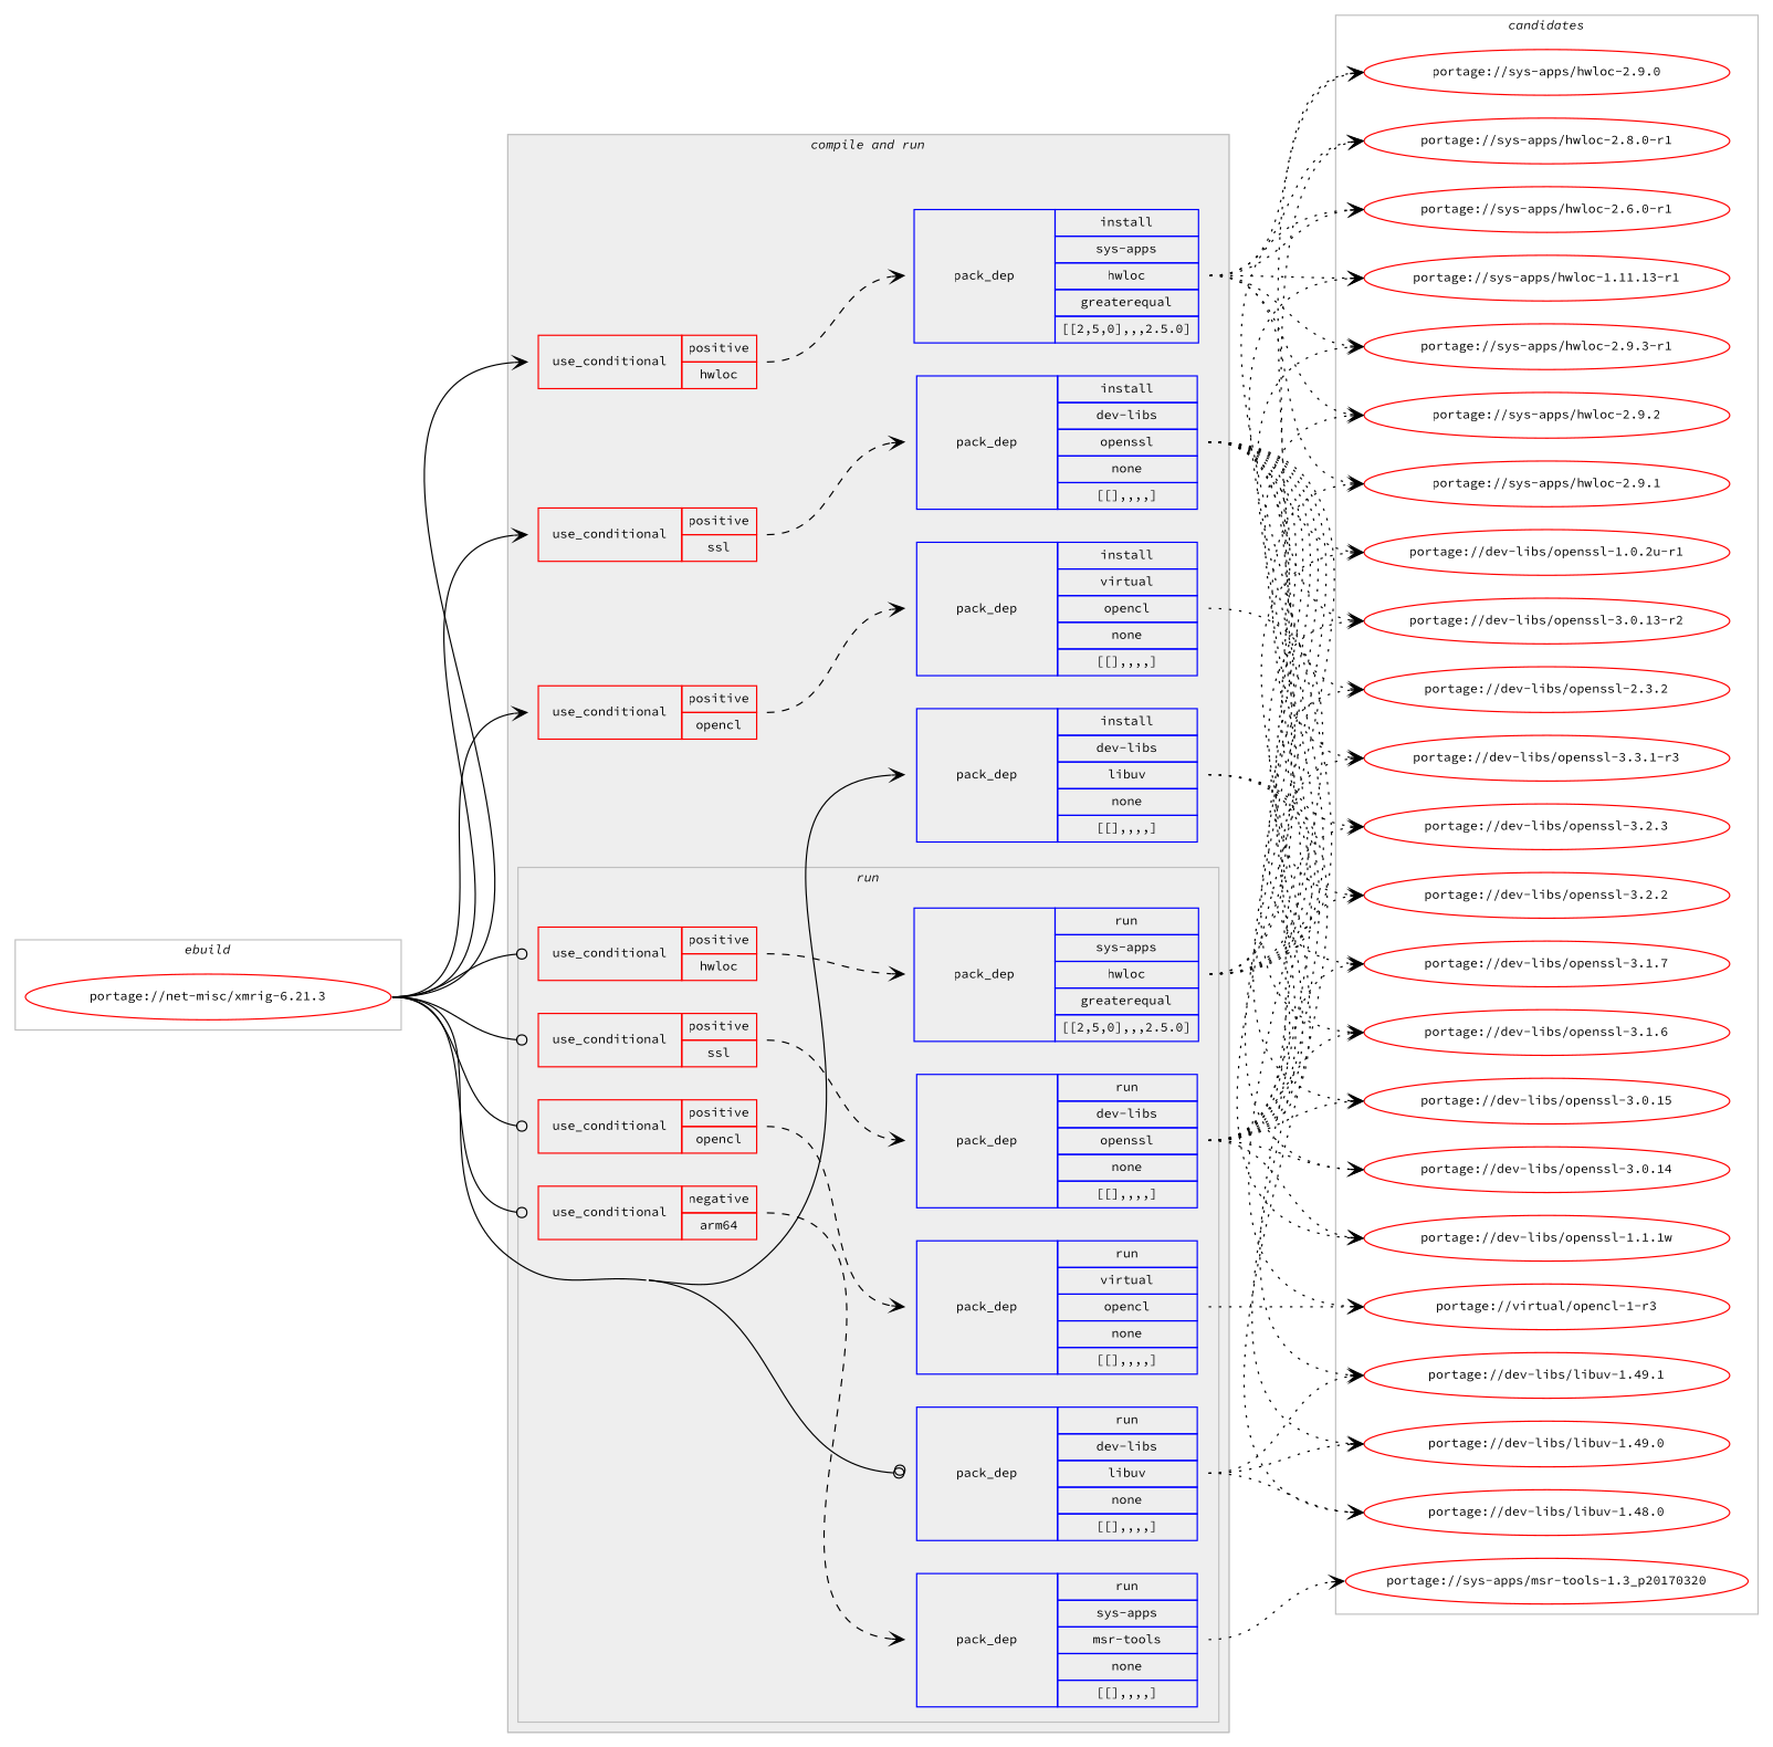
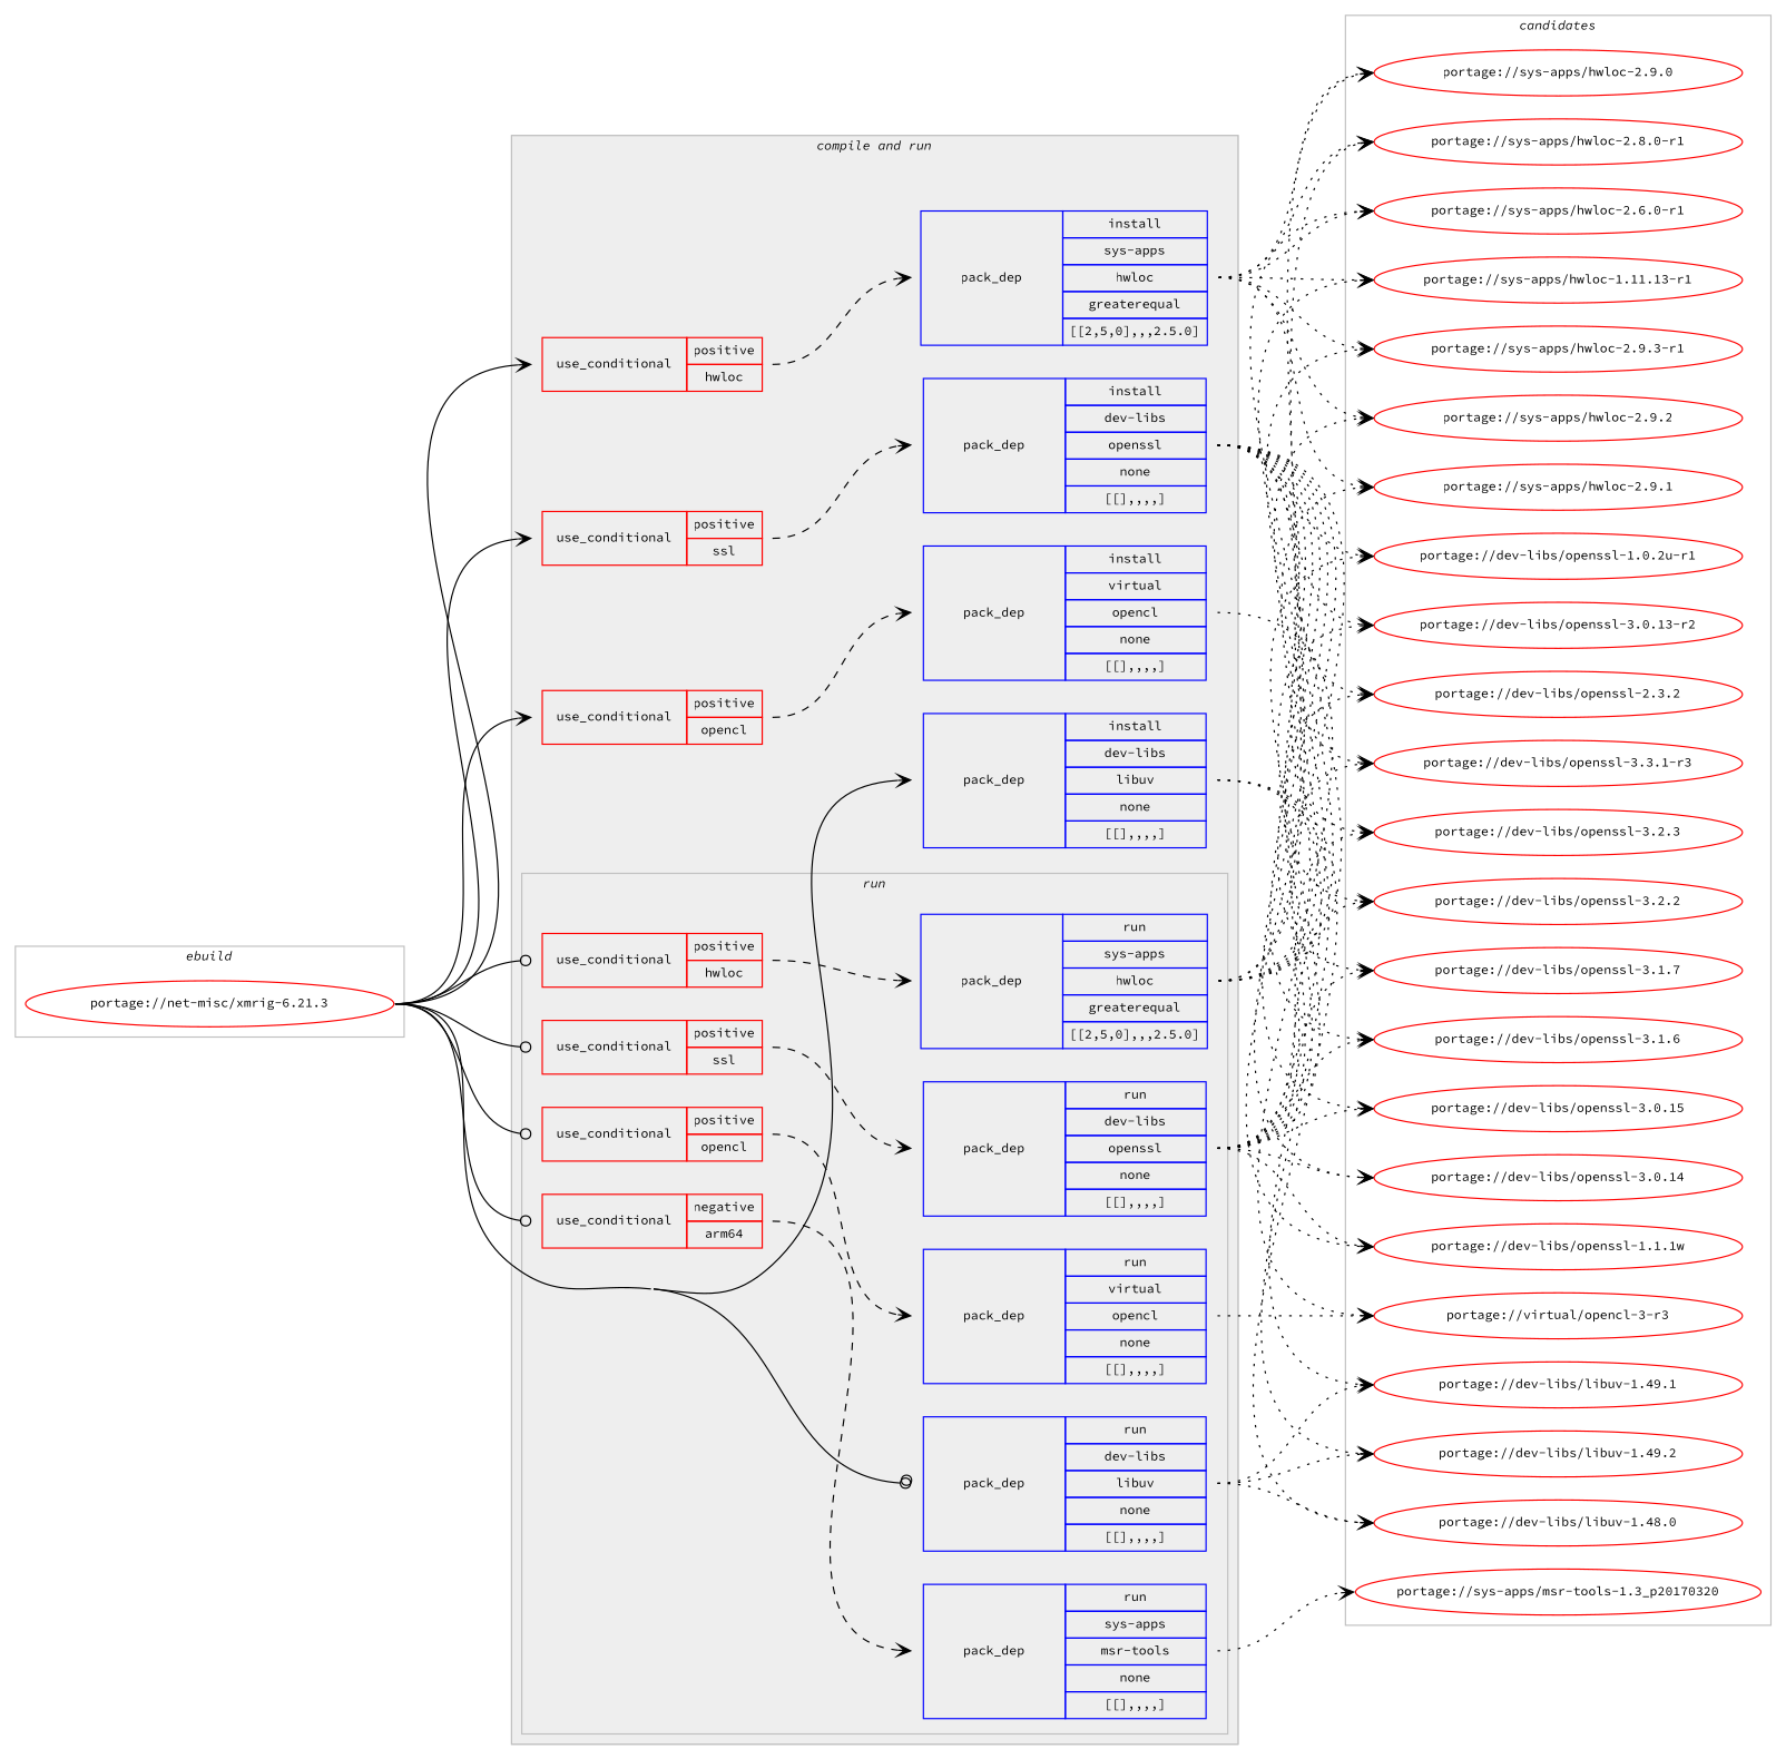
  digraph {
    compound=true
    concentrate=true
    fontname="Source Code Pro"
    fontsize=10
    newrank=true
    rankdir=LR
    ranksep=1.5
    node [color=red fontname="Source Code Pro" fontsize=10]
    edge [arrowhead=vee fontname="Source Code Pro" headport=w style=dotted tailport=e weight=100]
    n1 [label="portage://net-misc/xmrig-6.21.3" width=4]
    n2 [color=blue label=<<TABLE BORDER="0" CELLBORDER="1" CELLSPACING="0" CELLPADDING="4" WIDTH="220"><TR><TD ROWSPAN="6" CELLPADDING="30">pack_dep</TD></TR><TR><TD WIDTH="110">install</TD></TR><TR><TD>sys-apps</TD></TR><TR><TD>hwloc</TD></TR><TR><TD>greaterequal</TD></TR><TR><TD>[[2,5,0],,,2.5.0]</TD></TR></TABLE>> shape=none]
    n3 [label=<<TABLE BORDER="0" CELLBORDER="1" CELLSPACING="0" CELLPADDING="4"><TR><TD ROWSPAN="3" CELLPADDING="10">use_conditional</TD></TR><TR><TD>positive</TD></TR><TR><TD>hwloc</TD></TR></TABLE>> shape=none]
    n4 [color=blue label=<<TABLE BORDER="0" CELLBORDER="1" CELLSPACING="0" CELLPADDING="4" WIDTH="220"><TR><TD ROWSPAN="6" CELLPADDING="30">pack_dep</TD></TR><TR><TD WIDTH="110">install</TD></TR><TR><TD>virtual</TD></TR><TR><TD>opencl</TD></TR><TR><TD>none</TD></TR><TR><TD>[[],,,,]</TD></TR></TABLE>> shape=none]
    n5 [label=<<TABLE BORDER="0" CELLBORDER="1" CELLSPACING="0" CELLPADDING="4"><TR><TD ROWSPAN="3" CELLPADDING="10">use_conditional</TD></TR><TR><TD>positive</TD></TR><TR><TD>opencl</TD></TR></TABLE>> shape=none]
    n6 [color=blue label=<<TABLE BORDER="0" CELLBORDER="1" CELLSPACING="0" CELLPADDING="4" WIDTH="220"><TR><TD ROWSPAN="6" CELLPADDING="30">pack_dep</TD></TR><TR><TD WIDTH="110">install</TD></TR><TR><TD>dev-libs</TD></TR><TR><TD>openssl</TD></TR><TR><TD>none</TD></TR><TR><TD>[[],,,,]</TD></TR></TABLE>> shape=none]
    n7 [label=<<TABLE BORDER="0" CELLBORDER="1" CELLSPACING="0" CELLPADDING="4"><TR><TD ROWSPAN="3" CELLPADDING="10">use_conditional</TD></TR><TR><TD>positive</TD></TR><TR><TD>ssl</TD></TR></TABLE>> shape=none]
    n8 [color=blue label=<<TABLE BORDER="0" CELLBORDER="1" CELLSPACING="0" CELLPADDING="4" WIDTH="220"><TR><TD ROWSPAN="6" CELLPADDING="30">pack_dep</TD></TR><TR><TD WIDTH="110">install</TD></TR><TR><TD>dev-libs</TD></TR><TR><TD>libuv</TD></TR><TR><TD>none</TD></TR><TR><TD>[[],,,,]</TD></TR></TABLE>> shape=none]
    n9 [color=blue label=<<TABLE BORDER="0" CELLBORDER="1" CELLSPACING="0" CELLPADDING="4" WIDTH="220"><TR><TD ROWSPAN="6" CELLPADDING="30">pack_dep</TD></TR><TR><TD WIDTH="110">run</TD></TR><TR><TD>sys-apps</TD></TR><TR><TD>msr-tools</TD></TR><TR><TD>none</TD></TR><TR><TD>[[],,,,]</TD></TR></TABLE>> shape=none]
    n10 [label=<<TABLE BORDER="0" CELLBORDER="1" CELLSPACING="0" CELLPADDING="4"><TR><TD ROWSPAN="3" CELLPADDING="10">use_conditional</TD></TR><TR><TD>negative</TD></TR><TR><TD>arm64</TD></TR></TABLE>> shape=none]
    n11 [color=blue label=<<TABLE BORDER="0" CELLBORDER="1" CELLSPACING="0" CELLPADDING="4" WIDTH="220"><TR><TD ROWSPAN="6" CELLPADDING="30">pack_dep</TD></TR><TR><TD WIDTH="110">run</TD></TR><TR><TD>sys-apps</TD></TR><TR><TD>hwloc</TD></TR><TR><TD>greaterequal</TD></TR><TR><TD>[[2,5,0],,,2.5.0]</TD></TR></TABLE>> shape=none]
    n12 [label=<<TABLE BORDER="0" CELLBORDER="1" CELLSPACING="0" CELLPADDING="4"><TR><TD ROWSPAN="3" CELLPADDING="10">use_conditional</TD></TR><TR><TD>positive</TD></TR><TR><TD>hwloc</TD></TR></TABLE>> shape=none]
    n13 [color=blue label=<<TABLE BORDER="0" CELLBORDER="1" CELLSPACING="0" CELLPADDING="4" WIDTH="220"><TR><TD ROWSPAN="6" CELLPADDING="30">pack_dep</TD></TR><TR><TD WIDTH="110">run</TD></TR><TR><TD>virtual</TD></TR><TR><TD>opencl</TD></TR><TR><TD>none</TD></TR><TR><TD>[[],,,,]</TD></TR></TABLE>> shape=none]
    n14 [label=<<TABLE BORDER="0" CELLBORDER="1" CELLSPACING="0" CELLPADDING="4"><TR><TD ROWSPAN="3" CELLPADDING="10">use_conditional</TD></TR><TR><TD>positive</TD></TR><TR><TD>opencl</TD></TR></TABLE>> shape=none]
    n15 [color=blue label=<<TABLE BORDER="0" CELLBORDER="1" CELLSPACING="0" CELLPADDING="4" WIDTH="220"><TR><TD ROWSPAN="6" CELLPADDING="30">pack_dep</TD></TR><TR><TD WIDTH="110">run</TD></TR><TR><TD>dev-libs</TD></TR><TR><TD>openssl</TD></TR><TR><TD>none</TD></TR><TR><TD>[[],,,,]</TD></TR></TABLE>> shape=none]
    n16 [label=<<TABLE BORDER="0" CELLBORDER="1" CELLSPACING="0" CELLPADDING="4"><TR><TD ROWSPAN="3" CELLPADDING="10">use_conditional</TD></TR><TR><TD>positive</TD></TR><TR><TD>ssl</TD></TR></TABLE>> shape=none]
    n17 [color=blue label=<<TABLE BORDER="0" CELLBORDER="1" CELLSPACING="0" CELLPADDING="4" WIDTH="220"><TR><TD ROWSPAN="6" CELLPADDING="30">pack_dep</TD></TR><TR><TD WIDTH="110">run</TD></TR><TR><TD>dev-libs</TD></TR><TR><TD>libuv</TD></TR><TR><TD>none</TD></TR><TR><TD>[[],,,,]</TD></TR></TABLE>> shape=none]
    n18 [label="portage://sys-apps/hwloc-2.9.3-r1" width=4]
    n19 [label="portage://sys-apps/hwloc-2.9.2" width=4]
    n20 [label="portage://sys-apps/hwloc-2.9.1" width=4]
    n21 [label="portage://sys-apps/hwloc-2.9.0" width=4]
    n22 [label="portage://sys-apps/hwloc-2.8.0-r1" width=4]
    n23 [label="portage://sys-apps/hwloc-2.6.0-r1" width=4]
    n24 [label="portage://sys-apps/hwloc-1.11.13-r1" width=4]
-   n25 [label="portage://virtual/opencl-1-r3" width=4]
+   n25 [label="portage://virtual/opencl-3-r3" width=4]
    n26 [label="portage://dev-libs/openssl-2.3.2" width=4]
    n27 [label="portage://dev-libs/openssl-3.3.1-r3" width=4]
    n28 [label="portage://dev-libs/openssl-3.2.3" width=4]
    n29 [label="portage://dev-libs/openssl-3.2.2" width=4]
    n30 [label="portage://dev-libs/openssl-3.1.7" width=4]
    n31 [label="portage://dev-libs/openssl-3.1.6" width=4]
    n32 [label="portage://dev-libs/openssl-3.0.15" width=4]
    n33 [label="portage://dev-libs/openssl-3.0.14" width=4]
    n34 [label="portage://dev-libs/openssl-3.0.13-r2" width=4]
    n35 [label="portage://dev-libs/openssl-1.1.1w" width=4]
    n36 [label="portage://dev-libs/openssl-1.0.2u-r1" width=4]
    n37 [label="portage://dev-libs/libuv-1.49.1" width=4]
-   n38 [label="portage://dev-libs/libuv-1.49.0" width=4]
+   n38 [label="portage://dev-libs/libuv-1.49.2" width=4]
    n39 [label="portage://dev-libs/libuv-1.48.0" width=4]
    n40 [label="portage://sys-apps/msr-tools-1.3_p20170320" width=4]
    subgraph cluster_1 {
      color=gray
      label=<<i>ebuild</i>>
      n1
    }
    subgraph cluster_2 {
      color=gray
      label=<<i>dependencies</i>>
      subgraph cluster_3 {
        color=gray
        fillcolor="#eeeeee"
        label=<<i>compile</i>>
        style=filled
        subgraph sub_4 {
          color=gray
          fillcolor="#eeeeee"
          label=<<i>compile</i>>
          style=filled
          n3
          subgraph sub_5 {
            color=gray
            fillcolor="#eeeeee"
            label=<<i>compile</i>>
            style=filled
            n2
          }
        }
        subgraph sub_6 {
          color=gray
          fillcolor="#eeeeee"
          label=<<i>compile</i>>
          style=filled
          n5
          subgraph sub_7 {
            color=gray
            fillcolor="#eeeeee"
            label=<<i>compile</i>>
            style=filled
            n4
          }
        }
        subgraph sub_8 {
          color=gray
          fillcolor="#eeeeee"
          label=<<i>compile</i>>
          style=filled
          n7
          subgraph sub_9 {
            color=gray
            fillcolor="#eeeeee"
            label=<<i>compile</i>>
            style=filled
            n6
          }
        }
        subgraph sub_10 {
          color=gray
          fillcolor="#eeeeee"
          label=<<i>compile</i>>
          style=filled
          n8
        }
      }
      subgraph cluster_11 {
        color=gray
        fillcolor="#eeeeee"
        label=<<i>compile and run</i>>
        style=filled
      }
      subgraph cluster_12 {
        color=gray
        fillcolor="#eeeeee"
        label=<<i>run</i>>
        style=filled
        subgraph sub_13 {
          color=gray
          fillcolor="#eeeeee"
          label=<<i>run</i>>
          style=filled
          n10
          subgraph sub_14 {
            color=gray
            fillcolor="#eeeeee"
            label=<<i>run</i>>
            style=filled
            n9
          }
        }
        subgraph sub_15 {
          color=gray
          fillcolor="#eeeeee"
          label=<<i>run</i>>
          style=filled
          n12
          subgraph sub_16 {
            color=gray
            fillcolor="#eeeeee"
            label=<<i>run</i>>
            style=filled
            n11
          }
        }
        subgraph sub_17 {
          color=gray
          fillcolor="#eeeeee"
          label=<<i>run</i>>
          style=filled
          n14
          subgraph sub_18 {
            color=gray
            fillcolor="#eeeeee"
            label=<<i>run</i>>
            style=filled
            n13
          }
        }
        subgraph sub_19 {
          color=gray
          fillcolor="#eeeeee"
          label=<<i>run</i>>
          style=filled
          n16
          subgraph sub_20 {
            color=gray
            fillcolor="#eeeeee"
            label=<<i>run</i>>
            style=filled
            n15
          }
        }
        subgraph sub_21 {
          color=gray
          fillcolor="#eeeeee"
          label=<<i>run</i>>
          style=filled
          n17
        }
      }
    }
    subgraph cluster_22 {
      color=gray
      label=<<i>candidates</i>>
      rank=same
      subgraph sub_23 {
        color=black
        label=<<i>candidates</i>>
        nodesep=1
        rank=same
        n18
        n19
        n20
        n21
        n22
        n23
        n24
      }
      subgraph sub_24 {
        color=black
        label=<<i>candidates</i>>
        nodesep=1
        rank=same
        n25
      }
      subgraph sub_25 {
        color=black
        label=<<i>candidates</i>>
        nodesep=1
        rank=same
        n26
        n27
        n28
        n29
        n30
        n31
        n32
        n33
        n34
        n35
        n36
      }
      subgraph sub_26 {
        color=black
        label=<<i>candidates</i>>
        nodesep=1
        rank=same
        n37
        n38
        n39
      }
      subgraph sub_27 {
        color=black
        label=<<i>candidates</i>>
        nodesep=1
        rank=same
        n40
      }
      subgraph sub_28 {
        color=black
        label=<<i>candidates</i>>
        nodesep=1
        rank=same
        n18
        n19
        n20
        n21
        n22
        n23
        n24
      }
      subgraph sub_29 {
        color=black
        label=<<i>candidates</i>>
        nodesep=1
        rank=same
        n25
      }
      subgraph sub_30 {
        color=black
        label=<<i>candidates</i>>
        nodesep=1
        rank=same
        n26
        n27
        n28
        n29
        n30
        n31
        n32
        n33
        n34
        n35
        n36
      }
      subgraph sub_31 {
        color=black
        label=<<i>candidates</i>>
        nodesep=1
        rank=same
        n37
        n38
        n39
      }
    }
    n1 -> n3 [style=solid weight=20]
    n1 -> n5 [style=solid weight=20]
    n1 -> n7 [style=solid weight=20]
    n1 -> n8 [style=solid weight=20]
    n1 -> n10 [arrowhead=odot style=solid weight=20]
    n1 -> n12 [arrowhead=odot style=solid weight=20]
    n1 -> n14 [arrowhead=odot style=solid weight=20]
    n1 -> n16 [arrowhead=odot style=solid weight=20]
    n1 -> n17 [arrowhead=odot style=solid weight=20]
    n2 -> n18
    n2 -> n19
    n2 -> n20
    n2 -> n21
    n2 -> n22
    n2 -> n23
    n2 -> n24
    n3 -> n2 [style=dashed weight=20]
    n4 -> n25
    n5 -> n4 [style=dashed weight=20]
    n6 -> n26
    n6 -> n27
    n6 -> n28
    n6 -> n29
    n6 -> n30
    n6 -> n31
    n6 -> n32
    n6 -> n33
    n6 -> n34
    n6 -> n35
    n6 -> n36
    n7 -> n6 [style=dashed weight=20]
    n8 -> n37
    n8 -> n38
    n8 -> n39
    n9 -> n40
    n10 -> n9 [style=dashed weight=20]
    n11 -> n18
    n11 -> n19
    n11 -> n20
    n11 -> n21
    n11 -> n22
    n11 -> n23
    n11 -> n24
    n12 -> n11 [style=dashed weight=20]
    n13 -> n25
    n14 -> n13 [style=dashed weight=20]
    n15 -> n26
    n15 -> n27
    n15 -> n28
    n15 -> n29
    n15 -> n30
    n15 -> n31
    n15 -> n32
    n15 -> n33
    n15 -> n34
    n15 -> n35
    n15 -> n36
    n16 -> n15 [style=dashed weight=20]
    n17 -> n37
    n17 -> n38
    n17 -> n39
  }
